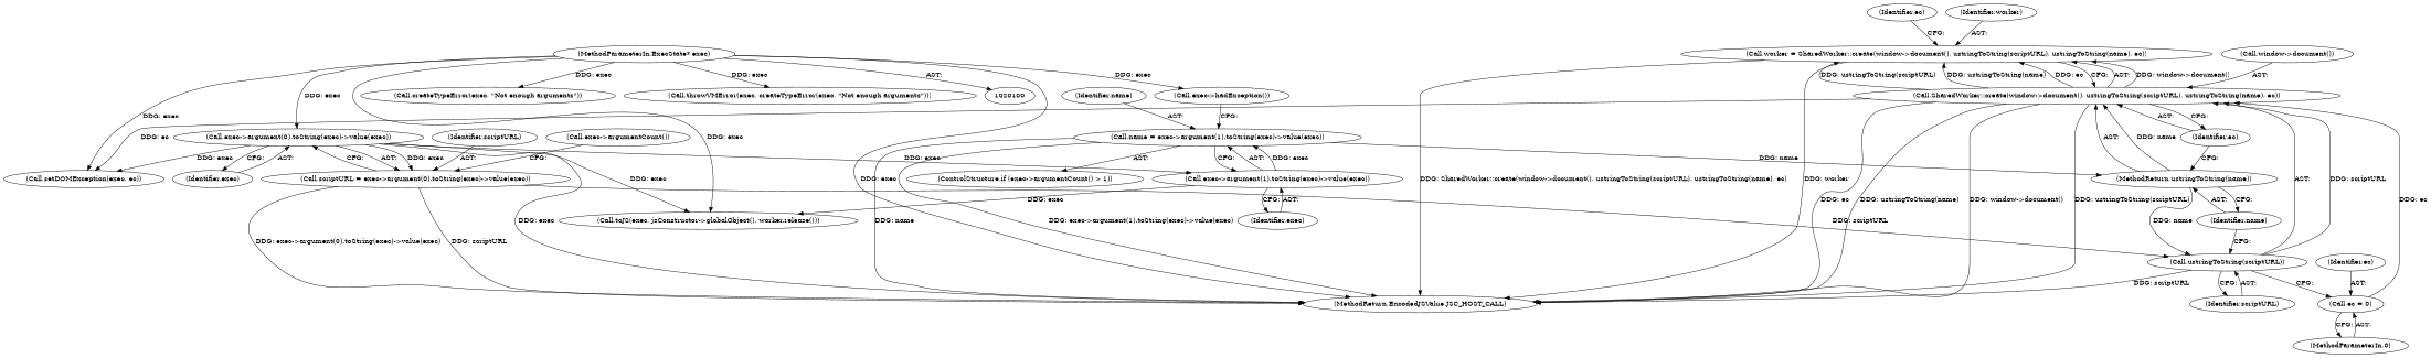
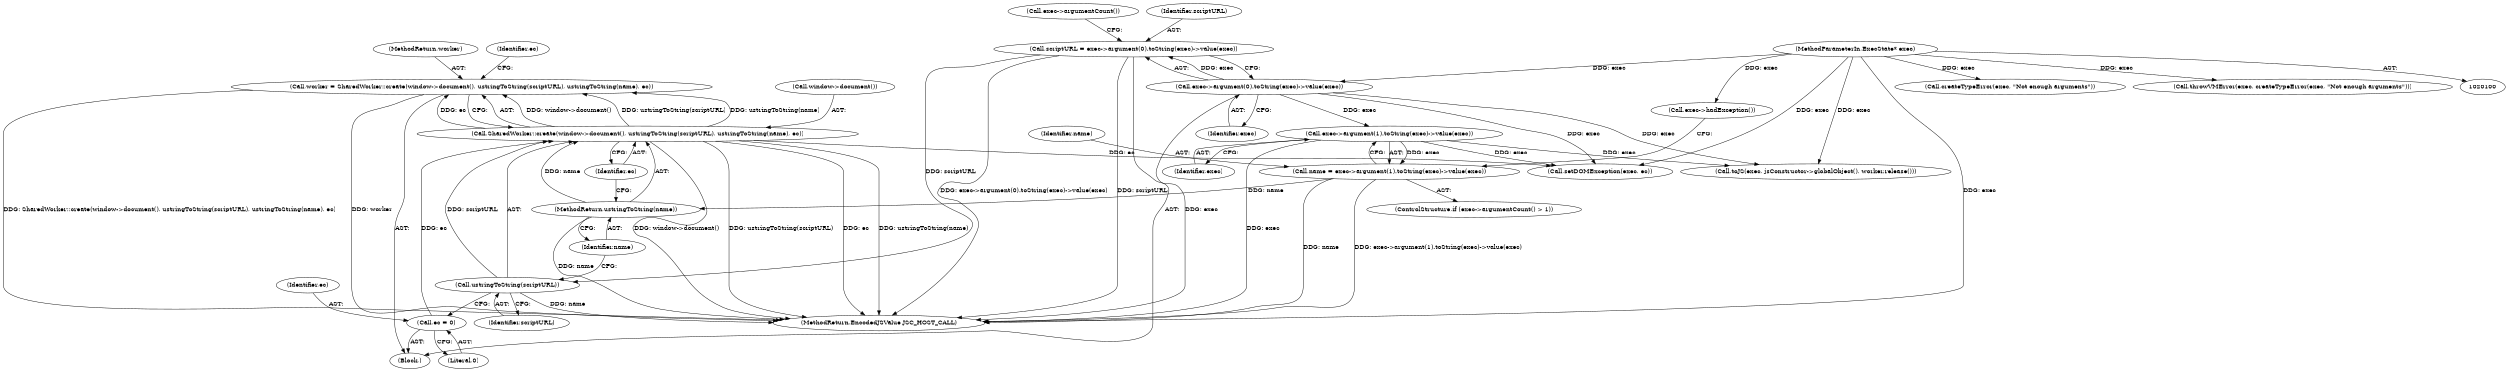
  digraph {
    n1 [label="(Call,worker = SharedWorker::create(window->document(), ustringToString(scriptURL), ustringToString(name), ec))"]
    n2 [label="(Call,SharedWorker::create(window->document(), ustringToString(scriptURL), ustringToString(name), ec))"]
+   n3 [label="(Block,)"]
    n4 [label="(MethodReturn,EncodedJSValue JSC_HOST_CALL)"]
    n5 [label="(Call,setDOMException(exec, ec))"]
    n6 [label="(Identifier,ec)"]
    n7 [label="(MethodReturn,ustringToString(name))"]
    n8 [label="(Call,ustringToString(scriptURL))"]
    n9 [label="(Identifier,scriptURL)"]
    n10 [label="(Call,ec = 0)"]
    n11 [label="(Call,scriptURL = exec->argument(0).toString(exec)->value(exec))"]
    n12 [label="(Call,exec->argument(0).toString(exec)->value(exec))"]
    n13 [label="(Call,exec->argument(1).toString(exec)->value(exec))"]
    n14 [label="(Call,toJS(exec, jsConstructor->globalObject(), worker.release()))"]
    n15 [label="(Identifier,exec)"]
    n16 [label="(Call,name = exec->argument(1).toString(exec)->value(exec))"]
    n17 [label="(Identifier,exec)"]
    n18 [label="(MethodParameterIn,ExecState* exec)"]
    n19 [label="(Call,createTypeError(exec, \"Not enough arguments\"))"]
    n20 [label="(Call,throwVMError(exec, createTypeError(exec, \"Not enough arguments\")))"]
    n21 [label=1020100]
    n22 [label="(Call,exec->hadException())"]
    n23 [label="(Identifier,name)"]
    n24 [label="(ControlStructure,if (exec->argumentCount() > 1))"]
-   n25 [label="(MethodParameterIn,0)"]
+   n25 [label="(Literal,0)"]
    n26 [label="(Call,window->document())"]
    n27 [label="(Call,exec->argumentCount())"]
    n28 [label="(Identifier,ec)"]
    n29 [label="(Identifier,name)"]
    n30 [label="(Identifier,scriptURL)"]
    n31 [label="(Identifier,ec)"]
-   n32 [label="(Identifier,worker)"]
+   n32 [label="(MethodReturn,worker)"]
    n1 -> n2 [label="CFG: "]
+   n1 -> n3 [label="AST: "]
    n1 -> n4 [label="DDG: SharedWorker::create(window->document(), ustringToString(scriptURL), ustringToString(name), ec)"]
    n1 -> n4 [label="DDG: worker"]
    n2 -> n1 [label="AST: "]
    n2 -> n1 [label="DDG: window->document()"]
    n2 -> n1 [label="DDG: ustringToString(scriptURL)"]
    n2 -> n1 [label="DDG: ustringToString(name)"]
    n2 -> n1 [label="DDG: ec"]
    n2 -> n4 [label="DDG: ec"]
    n2 -> n4 [label="DDG: ustringToString(name)"]
    n2 -> n4 [label="DDG: window->document()"]
    n2 -> n4 [label="DDG: ustringToString(scriptURL)"]
    n2 -> n5 [label="DDG: ec"]
    n2 -> n6 [label="CFG: "]
    n6 -> n2 [label="AST: "]
    n6 -> n7 [label="CFG: "]
    n7 -> n2 [label="AST: "]
    n7 -> n2 [label="DDG: name"]
-   n7 -> n8 [label="DDG: name"]
+   n7 -> n4 [label="DDG: name"]
    n7 -> n23 [label="CFG: "]
    n8 -> n2 [label="AST: "]
    n8 -> n2 [label="DDG: scriptURL"]
-   n8 -> n4 [label="DDG: scriptURL"]
+   n8 -> n4 [label="DDG: name"]
    n8 -> n9 [label="CFG: "]
    n8 -> n10 [label="CFG: "]
    n9 -> n8 [label="AST: "]
    n10 -> n2 [label="DDG: ec"]
+   n10 -> n3 [label="AST: "]
    n10 -> n25 [label="CFG: "]
+   n11 -> n3 [label="AST: "]
    n11 -> n4 [label="DDG: exec->argument(0).toString(exec)->value(exec)"]
    n11 -> n4 [label="DDG: scriptURL"]
    n11 -> n8 [label="DDG: scriptURL"]
    n11 -> n12 [label="CFG: "]
    n12 -> n4 [label="DDG: exec"]
    n12 -> n5 [label="DDG: exec"]
    n12 -> n11 [label="AST: "]
    n12 -> n11 [label="DDG: exec"]
    n12 -> n13 [label="DDG: exec"]
    n12 -> n14 [label="DDG: exec"]
    n12 -> n15 [label="CFG: "]
+   n13 -> n4 [label="DDG: exec"]
+   n13 -> n5 [label="DDG: exec"]
    n13 -> n14 [label="DDG: exec"]
    n13 -> n16 [label="AST: "]
    n13 -> n16 [label="DDG: exec"]
    n13 -> n17 [label="CFG: "]
    n15 -> n12 [label="AST: "]
    n16 -> n4 [label="DDG: name"]
    n16 -> n4 [label="DDG: exec->argument(1).toString(exec)->value(exec)"]
    n16 -> n7 [label="DDG: name"]
    n16 -> n13 [label="CFG: "]
    n16 -> n24 [label="AST: "]
    n17 -> n13 [label="AST: "]
    n18 -> n4 [label="DDG: exec"]
    n18 -> n5 [label="DDG: exec"]
    n18 -> n12 [label="DDG: exec"]
    n18 -> n14 [label="DDG: exec"]
    n18 -> n19 [label="DDG: exec"]
    n18 -> n20 [label="DDG: exec"]
    n18 -> n21 [label="AST: "]
    n18 -> n22 [label="DDG: exec"]
    n22 -> n16 [label="CFG: "]
    n23 -> n7 [label="AST: "]
    n23 -> n8 [label="CFG: "]
    n25 -> n10 [label="AST: "]
    n26 -> n2 [label="AST: "]
    n27 -> n11 [label="CFG: "]
    n28 -> n1 [label="CFG: "]
    n29 -> n16 [label="AST: "]
    n30 -> n11 [label="AST: "]
    n31 -> n10 [label="AST: "]
    n32 -> n1 [label="AST: "]
  }
